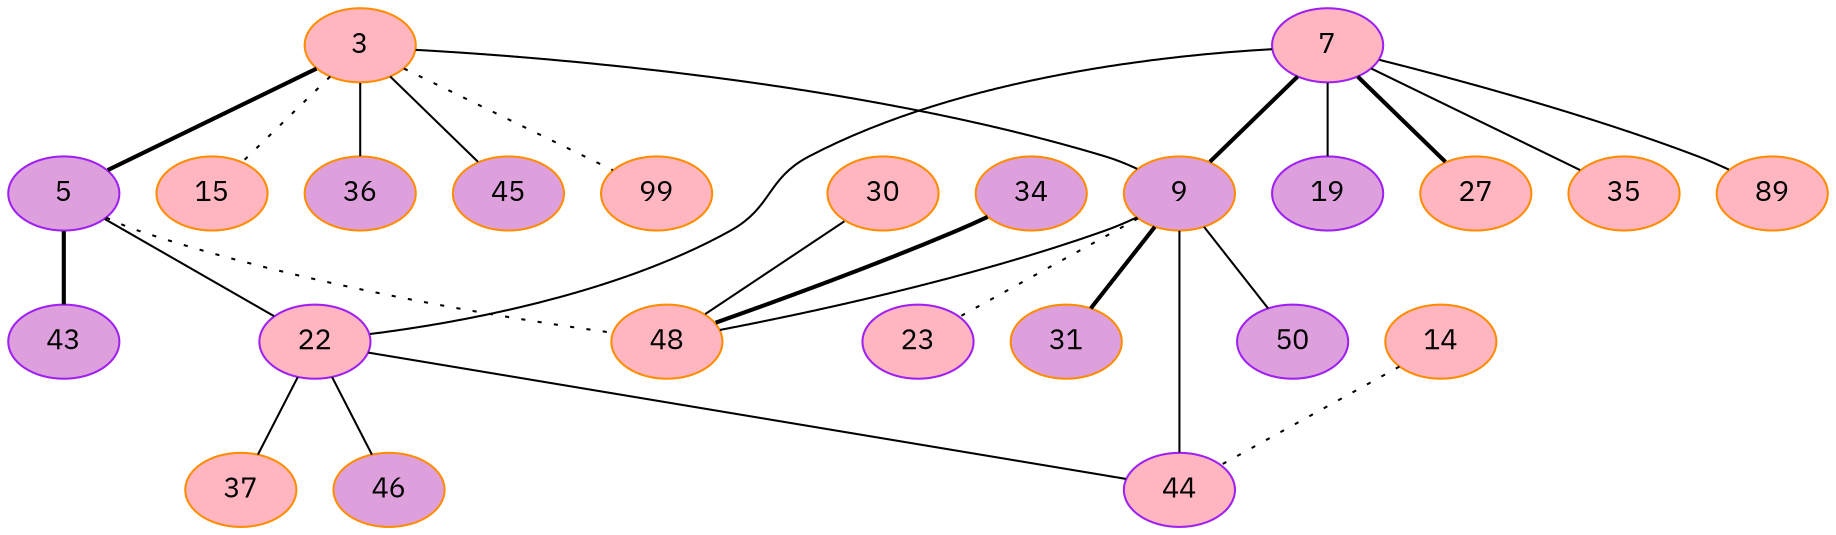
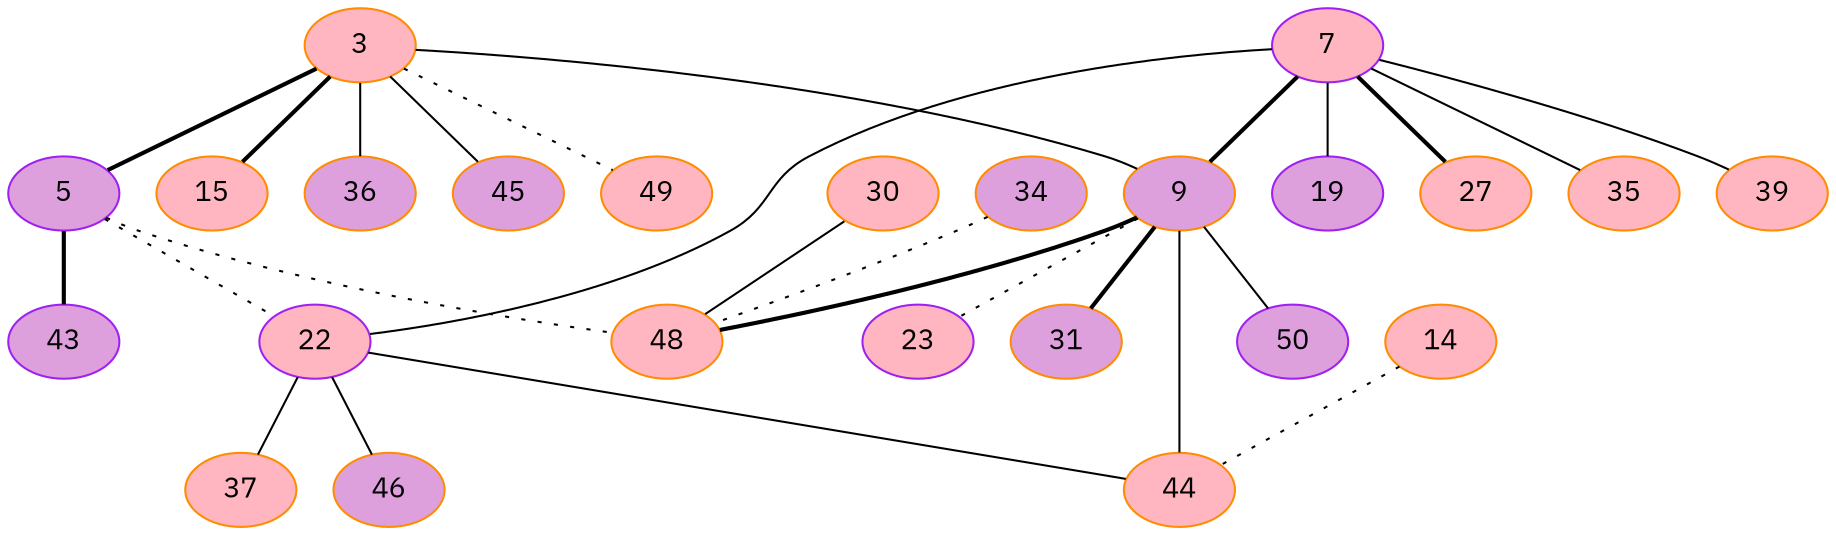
  graph {
    fontname="IBM Plex Sans"
    node [color=darkorange fillcolor=lightpink fontname="IBM Plex Sans" style=filled]
    edge [fontname="IBM Plex Sans" style=solid]
    3 [super="+1"]
    5 [color=purple fillcolor=plum super="+2"]
    9 [fillcolor=plum super="+4"]
    15
    36 [fillcolor=plum]
    45 [fillcolor=plum]
-   49 [label=99]
+   49
    22 [color=purple super="+17+8"]
    43 [color=purple fillcolor=plum super="+40"]
    48 [super="+6+21+11+18+41+10"]
    23 [color=purple]
    31 [fillcolor=plum]
-   44 [color=purple]
+   44
    50 [color=purple fillcolor=plum super="+42"]
    37
    46 [fillcolor=plum super="+26"]
    7 [color=purple]
    19 [color=purple fillcolor=plum]
    27
    35
-   39 [super="+16" label=89]
+   39 [super="+16"]
    14
    30
    34 [fillcolor=plum]
    3 -- 5 [style=bold weight=2]
    3 -- 9
-   3 -- 15 [style=dotted]
+   3 -- 15 [style=bold]
    3 -- 36
    3 -- 45
    3 -- 49 [style=dotted]
-   5 -- 22 [weight=2]
+   5 -- 22 [style=dotted weight=2]
    5 -- 43 [style=bold]
    5 -- 48 [style=dotted weight=3]
-   9 -- 48
+   9 -- 48 [style=bold]
    9 -- 23 [style=dotted]
    9 -- 31 [style=bold]
    9 -- 44
    9 -- 50
    22 -- 44
    22 -- 37
    22 -- 46
    7 -- 9 [style=bold weight=2]
    7 -- 22
    7 -- 19
    7 -- 27 [style=bold]
    7 -- 35
    7 -- 39
    14 -- 44 [style=dotted]
    30 -- 48
-   34 -- 48 [style=bold]
+   34 -- 48 [style=dotted]
  }
